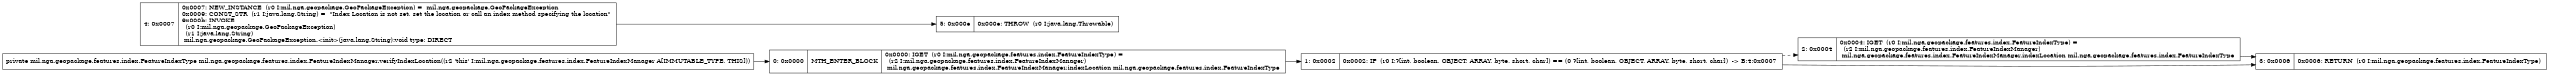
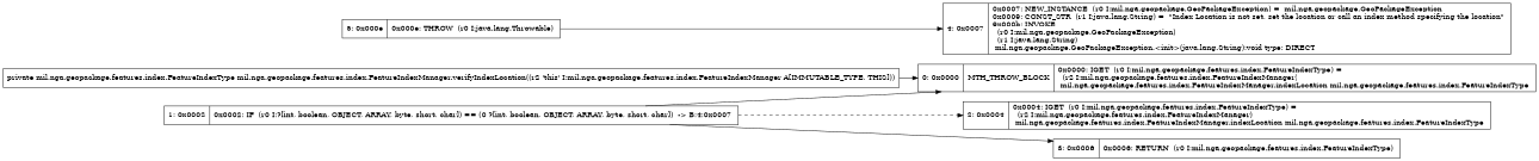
  digraph {
    rankdir=LR
    node [shape=record]
-   n1 [label="{0\:\ 0x0000|MTH_ENTER_BLOCK\l|0x0000: IGET  (r0 I:mil.nga.geopackage.features.index.FeatureIndexType) = \l  (r2 I:mil.nga.geopackage.features.index.FeatureIndexManager)\l mil.nga.geopackage.features.index.FeatureIndexManager.indexLocation mil.nga.geopackage.features.index.FeatureIndexType \l}"]
+   n1 [label="{0\:\ 0x0000|MTH_THROW_BLOCK\l|0x0000: IGET  (r0 I:mil.nga.geopackage.features.index.FeatureIndexType) = \l  (r2 I:mil.nga.geopackage.features.index.FeatureIndexManager)\l mil.nga.geopackage.features.index.FeatureIndexManager.indexLocation mil.nga.geopackage.features.index.FeatureIndexType \l}"]
    n2 [label="{1\:\ 0x0002|0x0002: IF  (r0 I:?[int, boolean, OBJECT, ARRAY, byte, short, char]) == (0 ?[int, boolean, OBJECT, ARRAY, byte, short, char])  \-\> B:4:0x0007 \l}"]
    n3 [label="{2\:\ 0x0004|0x0004: IGET  (r0 I:mil.nga.geopackage.features.index.FeatureIndexType) = \l  (r2 I:mil.nga.geopackage.features.index.FeatureIndexManager)\l mil.nga.geopackage.features.index.FeatureIndexManager.indexLocation mil.nga.geopackage.features.index.FeatureIndexType \l}"]
    n4 [label="{3\:\ 0x0006|0x0006: RETURN  (r0 I:mil.nga.geopackage.features.index.FeatureIndexType) \l}"]
    n5 [label="{4\:\ 0x0007|0x0007: NEW_INSTANCE  (r0 I:mil.nga.geopackage.GeoPackageException) =  mil.nga.geopackage.GeoPackageException \l0x0009: CONST_STR  (r1 I:java.lang.String) =  \"Index Location is not set, set the location or call an index method specifying the location\" \l9x000b: INVOKE  \l  (r0 I:mil.nga.geopackage.GeoPackageException)\l  (r1 I:java.lang.String)\l mil.nga.geopackage.GeoPackageException.\<init\>(java.lang.String):void type: DIRECT \l}"]
    n6 [label="{5\:\ 0x000e|0x000e: THROW  (r0 I:java.lang.Throwable) \l}"]
    n7 [label="{private mil.nga.geopackage.features.index.FeatureIndexType mil.nga.geopackage.features.index.FeatureIndexManager.verifyIndexLocation((r2 'this' I:mil.nga.geopackage.features.index.FeatureIndexManager A[IMMUTABLE_TYPE, THIS])) }"]
-   n1 -> n2
+   n2 -> n1
    n2 -> n3 [style=dashed]
    n2 -> n4
-   n3 -> n4
-   n5 -> n6
+   n6 -> n5
    n7 -> n1
  }
